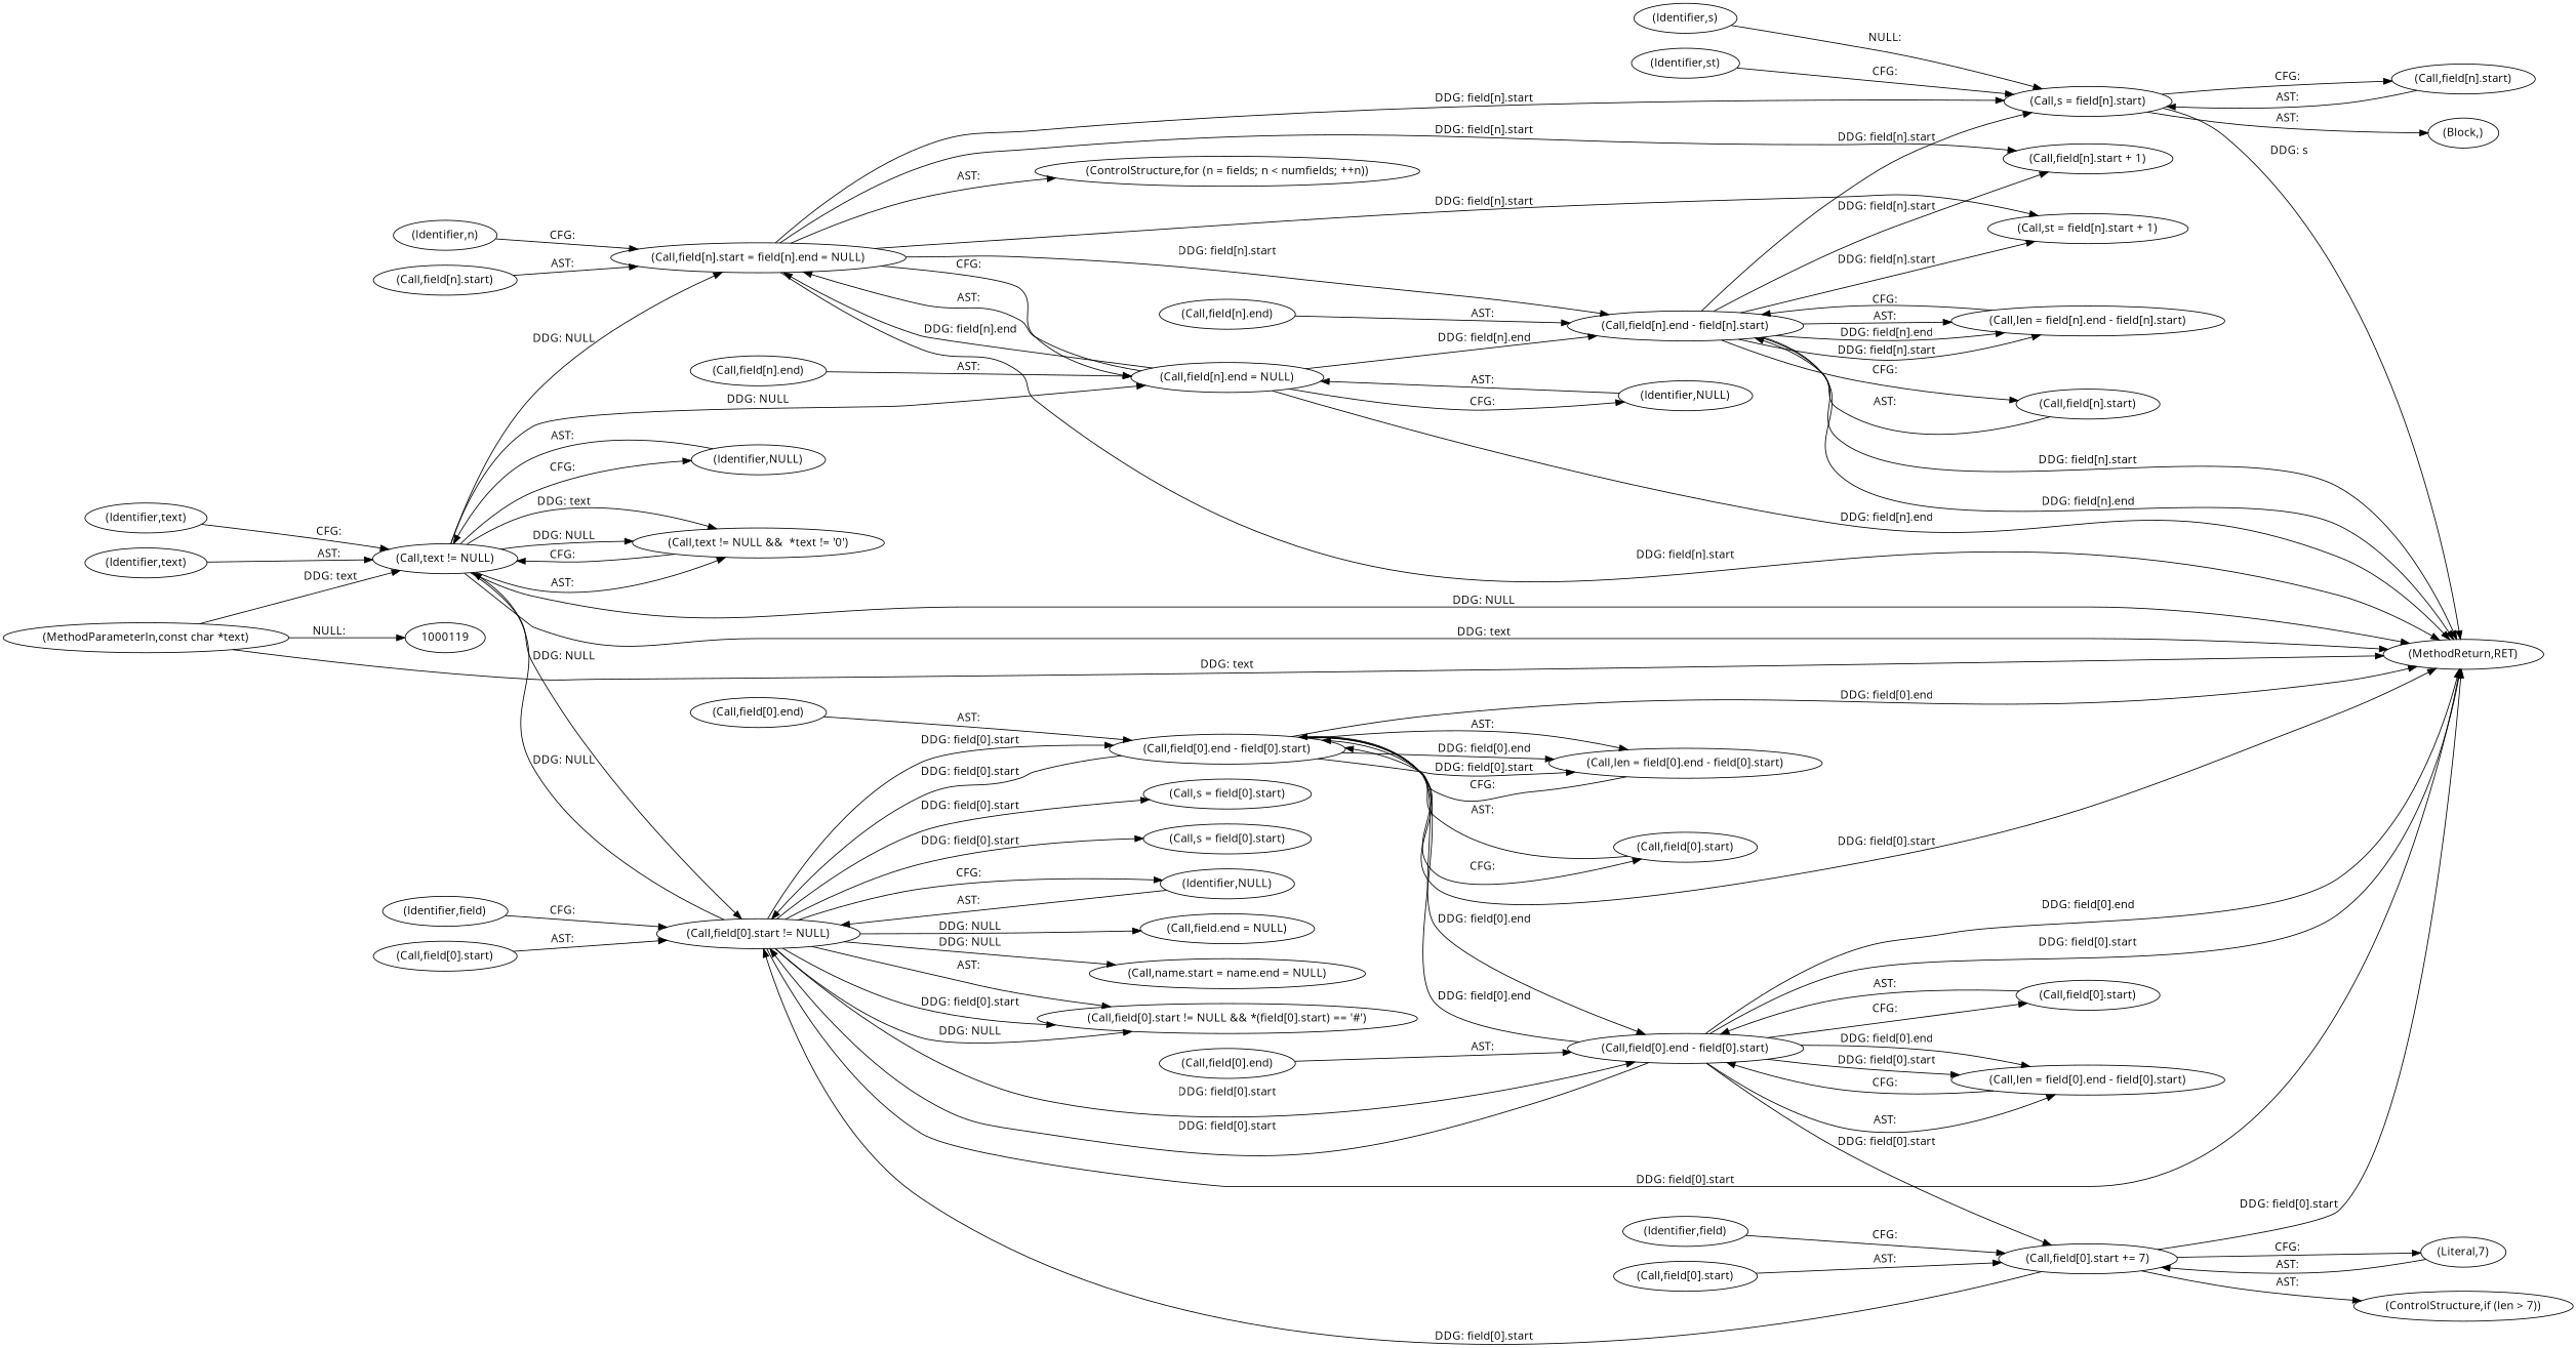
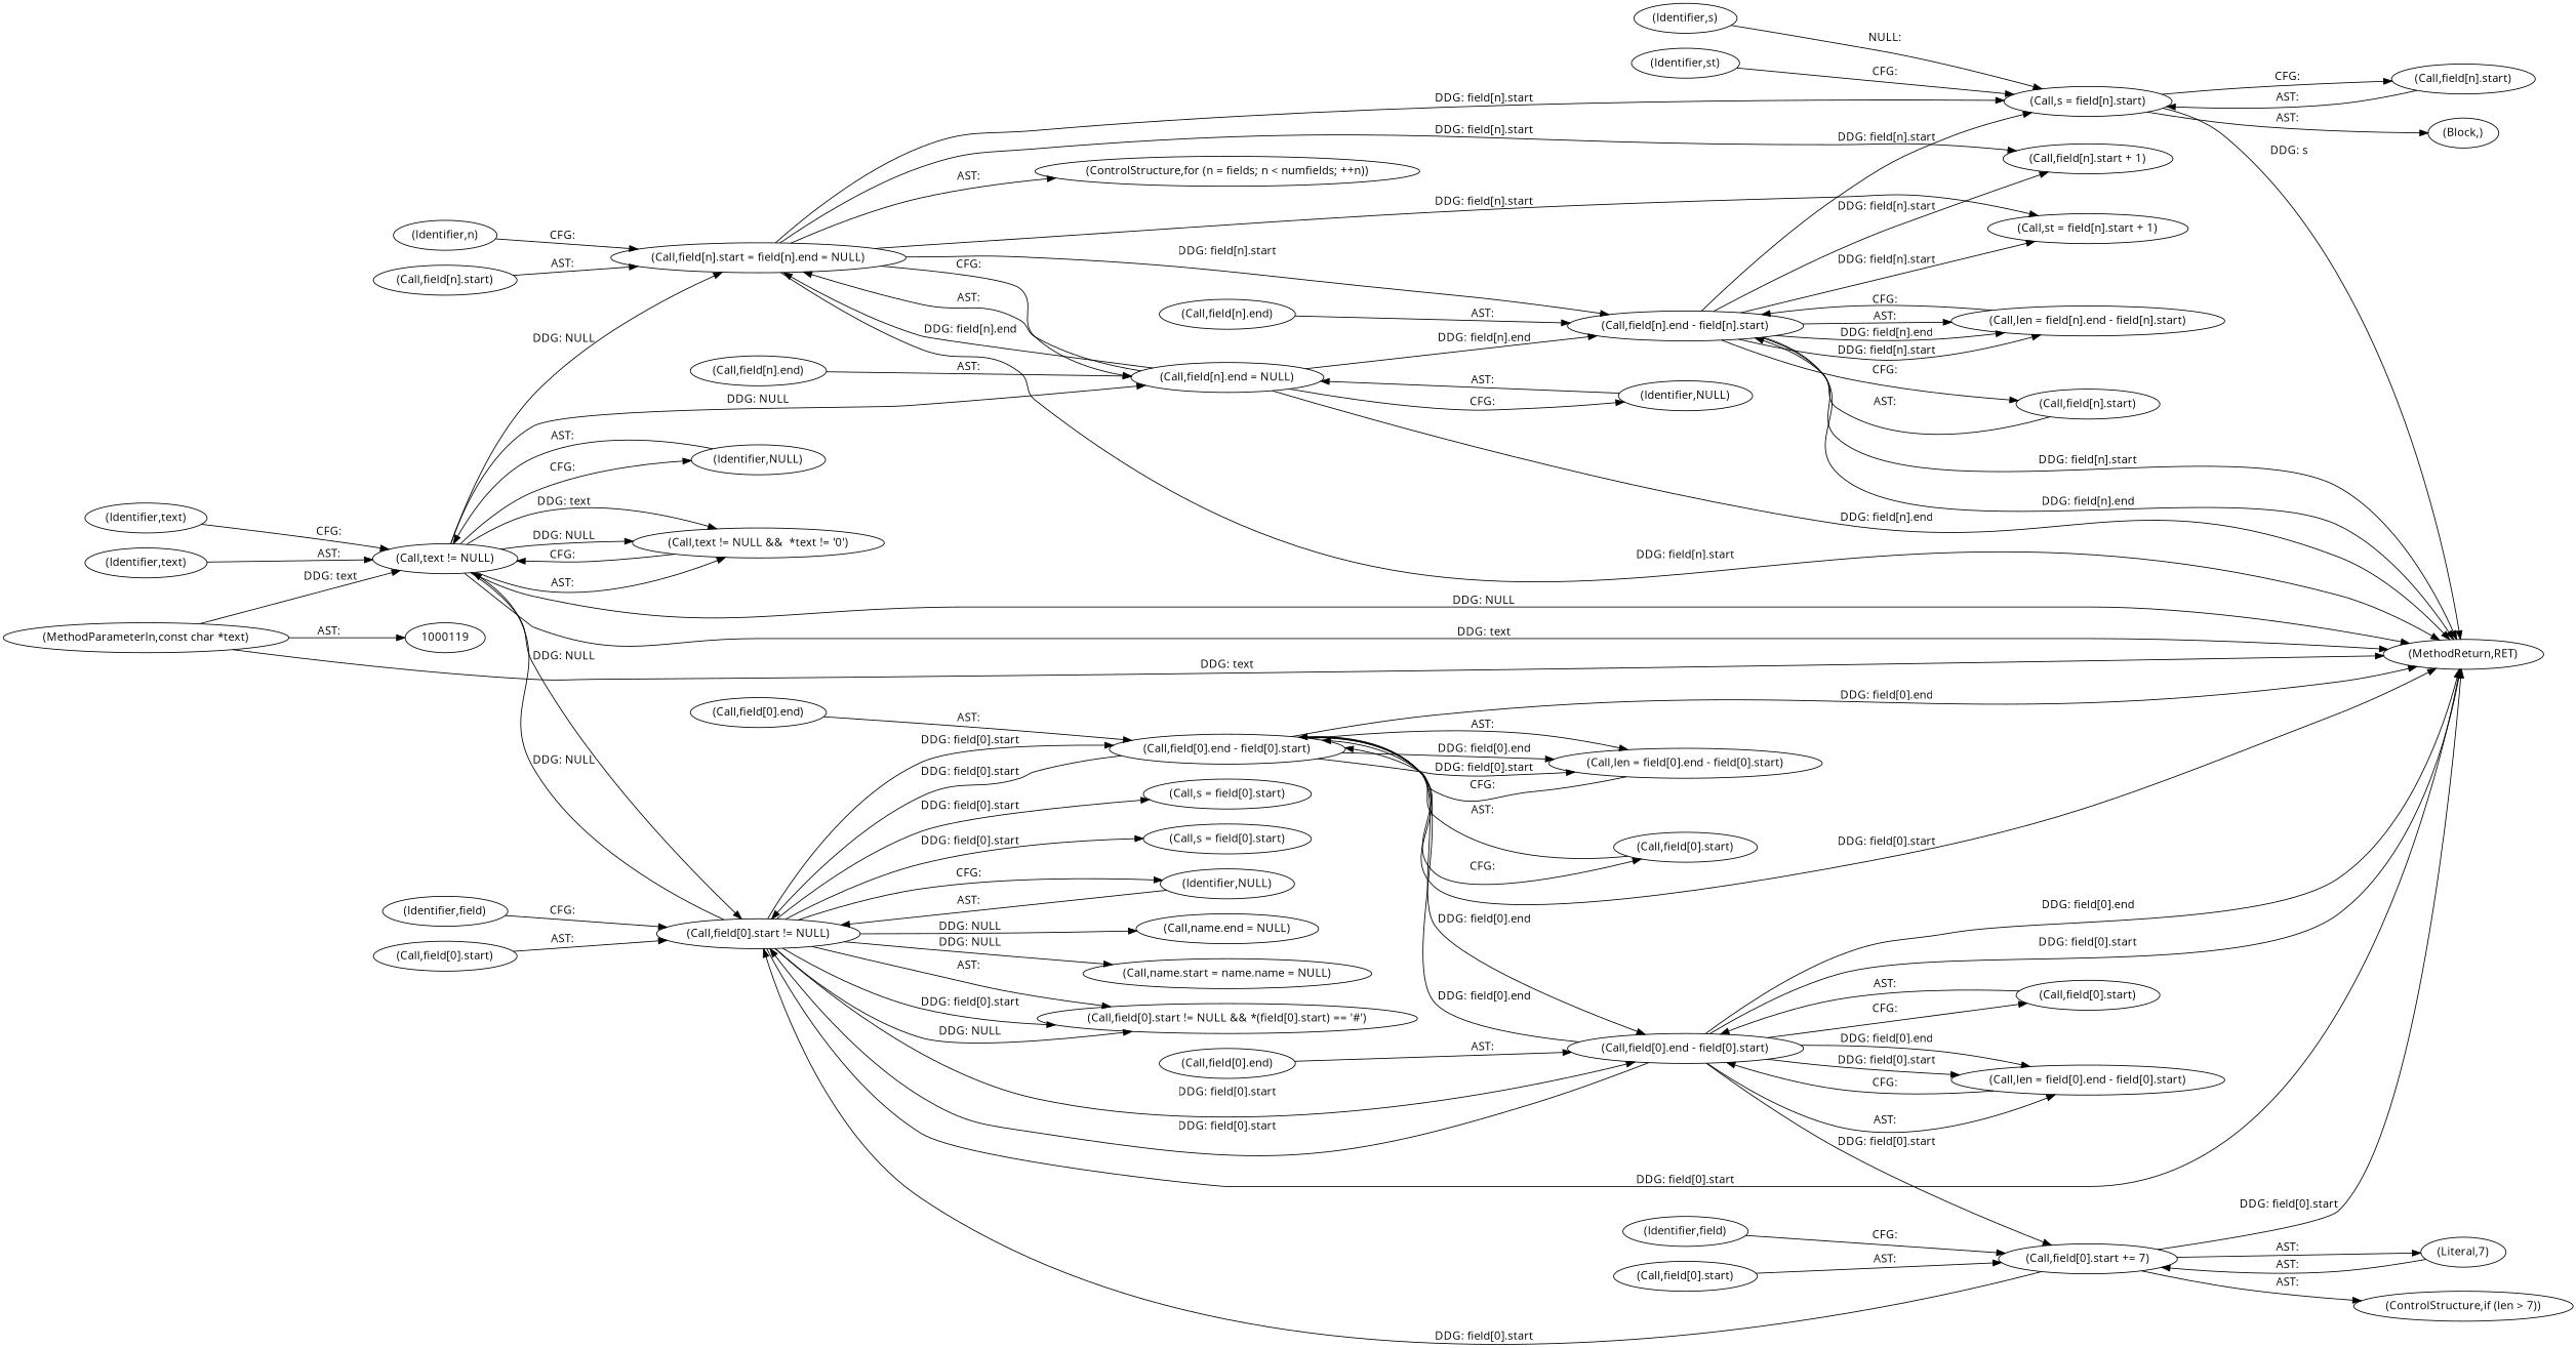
  digraph {
    fontname="Open Sans"
    rankdir=LR
    node [fontname="Open Sans"]
    edge [fontname="Open Sans"]
    n1 [label="(Call,s = field[n].start)"]
    n2 [label="(Call,field[n].start)"]
    n3 [label="(Block,)"]
    n4 [label="(MethodReturn,RET)"]
    n5 [label="(Call,field[n].start = field[n].end = NULL)"]
    n6 [label="(Call,field[n].end = NULL)"]
    n7 [label="(Call,field[n].end - field[n].start)"]
    n8 [label="(ControlStructure,for (n = fields; n < numfields; ++n))"]
    n9 [label="(Call,field[n].start + 1)"]
    n10 [label="(Call,st = field[n].start + 1)"]
    n11 [label="(Identifier,NULL)"]
    n12 [label="(Call,field[n].start)"]
    n13 [label="(Call,len = field[n].end - field[n].start)"]
    n14 [label="(Call,text != NULL)"]
    n15 [label="(Call,field[0].start != NULL)"]
    n16 [label="(Call,text != NULL &&  *text != '\0')"]
    n17 [label="(Identifier,NULL)"]
    n18 [label="(Call,field[0].end - field[0].start)"]
    n19 [label="(Call,field[0].end - field[0].start)"]
    n20 [label="(Identifier,NULL)"]
-   n21 [label="(Call,field.end = NULL)"]
-   n22 [label="(Call,name.start = name.end = NULL)"]
+   n21 [label="(Call,name.end = NULL)"]
+   n22 [label="(Call,name.start = name.name = NULL)"]
    n23 [label="(Call,field[0].start != NULL && *(field[0].start) == '#')"]
    n24 [label="(Call,s = field[0].start)"]
    n25 [label="(Call,s = field[0].start)"]
    n26 [label="(MethodParameterIn,const char *text)"]
    1000119
    n28 [label="(Call,field[0].start)"]
    n29 [label="(Call,len = field[0].end - field[0].start)"]
    n30 [label="(Call,field[0].start += 7)"]
    n31 [label="(Call,field[0].start)"]
    n32 [label="(Call,len = field[0].end - field[0].start)"]
    n33 [label="(Literal,7)"]
    n34 [label="(ControlStructure,if (len > 7))"]
    n35 [label="(Call,field[n].end)"]
    n36 [label="(Call,field[0].start)"]
    n37 [label="(Call,field[n].end)"]
    n38 [label="(Call,field[0].start)"]
    n39 [label="(Call,field[0].end)"]
    n40 [label="(Identifier,field)"]
    n41 [label="(Identifier,s)"]
    n42 [label="(Identifier,text)"]
    n43 [label="(Identifier,field)"]
    n44 [label="(Call,field[0].end)"]
    n45 [label="(Call,field[n].start)"]
    n46 [label="(Identifier,st)"]
    n47 [label="(Identifier,n)"]
    n48 [label="(Identifier,text)"]
    n1 -> n2 [label="CFG: "]
    n1 -> n3 [label="AST: "]
    n1 -> n4 [label="DDG: s"]
    n2 -> n1 [label="AST: "]
    n5 -> n1 [label="DDG: field[n].start"]
    n5 -> n4 [label="DDG: field[n].start"]
    n5 -> n6 [label="CFG: "]
    n5 -> n7 [label="DDG: field[n].start"]
    n5 -> n8 [label="AST: "]
    n5 -> n9 [label="DDG: field[n].start"]
    n5 -> n10 [label="DDG: field[n].start"]
    n6 -> n4 [label="DDG: field[n].end"]
    n6 -> n5 [label="AST: "]
    n6 -> n5 [label="DDG: field[n].end"]
    n6 -> n7 [label="DDG: field[n].end"]
    n6 -> n11 [label="CFG: "]
    n7 -> n1 [label="DDG: field[n].start"]
    n7 -> n4 [label="DDG: field[n].start"]
    n7 -> n4 [label="DDG: field[n].end"]
    n7 -> n9 [label="DDG: field[n].start"]
    n7 -> n10 [label="DDG: field[n].start"]
    n7 -> n12 [label="CFG: "]
    n7 -> n13 [label="AST: "]
    n7 -> n13 [label="DDG: field[n].end"]
    n7 -> n13 [label="DDG: field[n].start"]
    n11 -> n6 [label="AST: "]
    n12 -> n7 [label="AST: "]
    n13 -> n7 [label="CFG: "]
    n14 -> n4 [label="DDG: text"]
    n14 -> n4 [label="DDG: NULL"]
    n14 -> n5 [label="DDG: NULL"]
    n14 -> n6 [label="DDG: NULL"]
    n14 -> n15 [label="DDG: NULL"]
    n14 -> n16 [label="AST: "]
    n14 -> n16 [label="DDG: text"]
    n14 -> n16 [label="DDG: NULL"]
    n14 -> n17 [label="CFG: "]
    n15 -> n4 [label="DDG: field[0].start"]
    n15 -> n14 [label="DDG: NULL"]
    n15 -> n18 [label="DDG: field[0].start"]
    n15 -> n19 [label="DDG: field[0].start"]
    n15 -> n20 [label="CFG: "]
    n15 -> n21 [label="DDG: NULL"]
    n15 -> n22 [label="DDG: NULL"]
    n15 -> n23 [label="AST: "]
    n15 -> n23 [label="DDG: field[0].start"]
    n15 -> n23 [label="DDG: NULL"]
    n15 -> n24 [label="DDG: field[0].start"]
    n15 -> n25 [label="DDG: field[0].start"]
    n16 -> n14 [label="CFG: "]
    n17 -> n14 [label="AST: "]
    n18 -> n4 [label="DDG: field[0].start"]
    n18 -> n4 [label="DDG: field[0].end"]
    n18 -> n15 [label="DDG: field[0].start"]
    n18 -> n19 [label="DDG: field[0].end"]
    n18 -> n28 [label="CFG: "]
    n18 -> n29 [label="AST: "]
    n18 -> n29 [label="DDG: field[0].end"]
    n18 -> n29 [label="DDG: field[0].start"]
    n19 -> n4 [label="DDG: field[0].start"]
    n19 -> n4 [label="DDG: field[0].end"]
    n19 -> n15 [label="DDG: field[0].start"]
    n19 -> n18 [label="DDG: field[0].end"]
    n19 -> n30 [label="DDG: field[0].start"]
    n19 -> n31 [label="CFG: "]
    n19 -> n32 [label="AST: "]
    n19 -> n32 [label="DDG: field[0].end"]
    n19 -> n32 [label="DDG: field[0].start"]
    n20 -> n15 [label="AST: "]
    n26 -> n4 [label="DDG: text"]
    n26 -> n14 [label="DDG: text"]
-   n26 -> 1000119 [label="NULL: "]
+   n26 -> 1000119 [label="AST: "]
    n28 -> n18 [label="AST: "]
    n29 -> n18 [label="CFG: "]
    n30 -> n4 [label="DDG: field[0].start"]
    n30 -> n15 [label="DDG: field[0].start"]
-   n30 -> n33 [label="CFG: "]
+   n30 -> n33 [label="AST: "]
    n30 -> n34 [label="AST: "]
    n31 -> n19 [label="AST: "]
    n32 -> n19 [label="CFG: "]
    n33 -> n30 [label="AST: "]
    n35 -> n6 [label="AST: "]
    n36 -> n15 [label="AST: "]
    n37 -> n7 [label="AST: "]
    n38 -> n30 [label="AST: "]
    n39 -> n18 [label="AST: "]
    n40 -> n30 [label="CFG: "]
    n41 -> n1 [label="NULL: "]
    n42 -> n14 [label="AST: "]
    n43 -> n15 [label="CFG: "]
    n44 -> n19 [label="AST: "]
    n45 -> n5 [label="AST: "]
    n46 -> n1 [label="CFG: "]
    n47 -> n5 [label="CFG: "]
    n48 -> n14 [label="CFG: "]
  }
